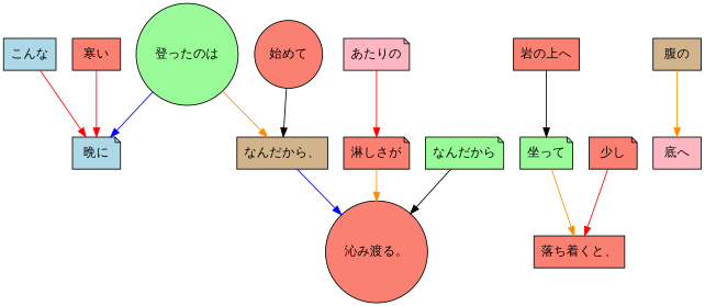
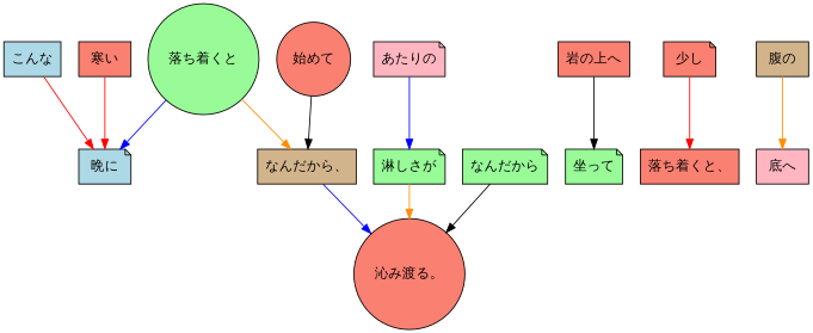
  digraph {
    fontname="Playfair Display"
    node [fillcolor=salmon fontname="Playfair Display" shape=box style=filled]
    edge [color=red fontname="Playfair Display"]
    n1 [fillcolor=lightblue label="こんな"]
    n2 [fillcolor=lightblue label="晩に" shape=note]
    n3 [label="寒い"]
-   n4 [fillcolor=palegreen label="登ったのは" shape=circle]
+   n4 [fillcolor=palegreen label="落ち着くと" shape=circle]
    n5 [fillcolor=tan label="なんだから、"]
    n6 [label="沁み渡る。" shape=circle]
    n7 [label="始めて" shape=circle]
    n8 [label="岩の上へ"]
    n9 [fillcolor=palegreen label="坐って" shape=note]
    n10 [label="落ち着くと、"]
    n11 [label="少し" shape=note]
    n12 [fillcolor=lightpink label="あたりの" shape=note]
-   n13 [label="淋しさが" shape=note]
+   n13 [fillcolor=palegreen label="淋しさが" shape=note]
    n14 [fillcolor=palegreen label="なんだから" shape=note]
    n15 [fillcolor=tan label="腹の"]
    n16 [fillcolor=lightpink label="底へ"]
    n1 -> n2
    n3 -> n2
    n4 -> n2 [color=blue]
    n4 -> n5 [color=darkorange]
    n5 -> n6 [color=blue]
    n7 -> n5 [color=black]
    n8 -> n9 [color=black]
-   n9 -> n10 [color=darkorange]
    n11 -> n10
-   n12 -> n13
+   n12 -> n13 [color=blue]
    n13 -> n6 [color=darkorange]
    n14 -> n6 [color=black]
    n15 -> n16 [color=darkorange]
  }
